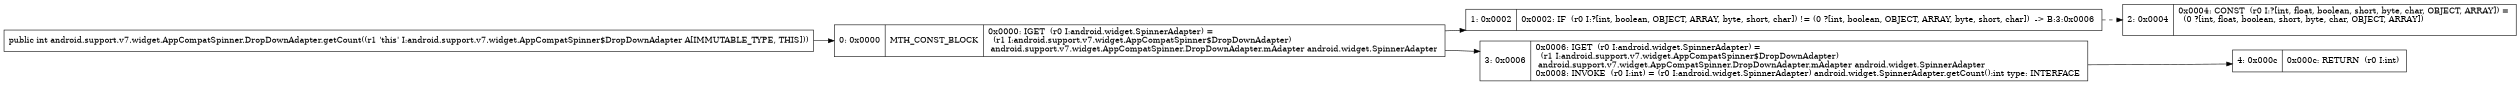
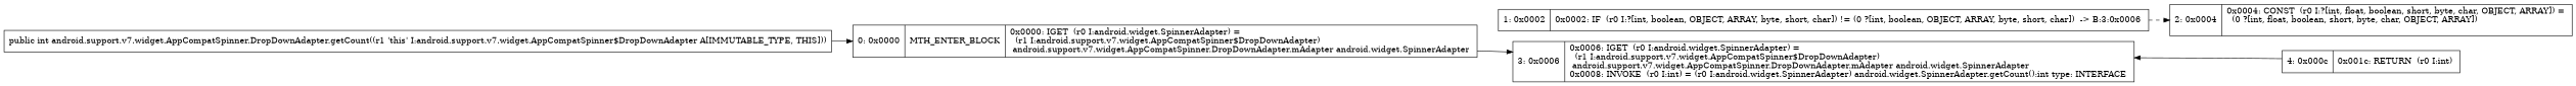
  digraph {
    rankdir=LR
    node [shape=record]
-   n1 [label="{0\:\ 0x0000|MTH_CONST_BLOCK\l|0x0000: IGET  (r0 I:android.widget.SpinnerAdapter) = \l  (r1 I:android.support.v7.widget.AppCompatSpinner$DropDownAdapter)\l android.support.v7.widget.AppCompatSpinner.DropDownAdapter.mAdapter android.widget.SpinnerAdapter \l}"]
+   n1 [label="{0\:\ 0x0000|MTH_ENTER_BLOCK\l|0x0000: IGET  (r0 I:android.widget.SpinnerAdapter) = \l  (r1 I:android.support.v7.widget.AppCompatSpinner$DropDownAdapter)\l android.support.v7.widget.AppCompatSpinner.DropDownAdapter.mAdapter android.widget.SpinnerAdapter \l}"]
    n2 [label="{1\:\ 0x0002|0x0002: IF  (r0 I:?[int, boolean, OBJECT, ARRAY, byte, short, char]) != (0 ?[int, boolean, OBJECT, ARRAY, byte, short, char])  \-\> B:3:0x0006 \l}"]
    n3 [label="{3\:\ 0x0006|0x0006: IGET  (r0 I:android.widget.SpinnerAdapter) = \l  (r1 I:android.support.v7.widget.AppCompatSpinner$DropDownAdapter)\l android.support.v7.widget.AppCompatSpinner.DropDownAdapter.mAdapter android.widget.SpinnerAdapter \l0x0008: INVOKE  (r0 I:int) = (r0 I:android.widget.SpinnerAdapter) android.widget.SpinnerAdapter.getCount():int type: INTERFACE \l}"]
    n4 [label="{2\:\ 0x0004|0x0004: CONST  (r0 I:?[int, float, boolean, short, byte, char, OBJECT, ARRAY]) = \l  (0 ?[int, float, boolean, short, byte, char, OBJECT, ARRAY])\l \l}"]
-   n5 [label="{4\:\ 0x000c|0x000c: RETURN  (r0 I:int) \l}"]
+   n5 [label="{4\:\ 0x000c|0x001c: RETURN  (r0 I:int) \l}"]
    n6 [label="{public int android.support.v7.widget.AppCompatSpinner.DropDownAdapter.getCount((r1 'this' I:android.support.v7.widget.AppCompatSpinner$DropDownAdapter A[IMMUTABLE_TYPE, THIS])) }"]
-   n1 -> n2
    n1 -> n3
    n2 -> n4 [style=dashed]
-   n3 -> n5
+   n5 -> n3
    n6 -> n1
  }
